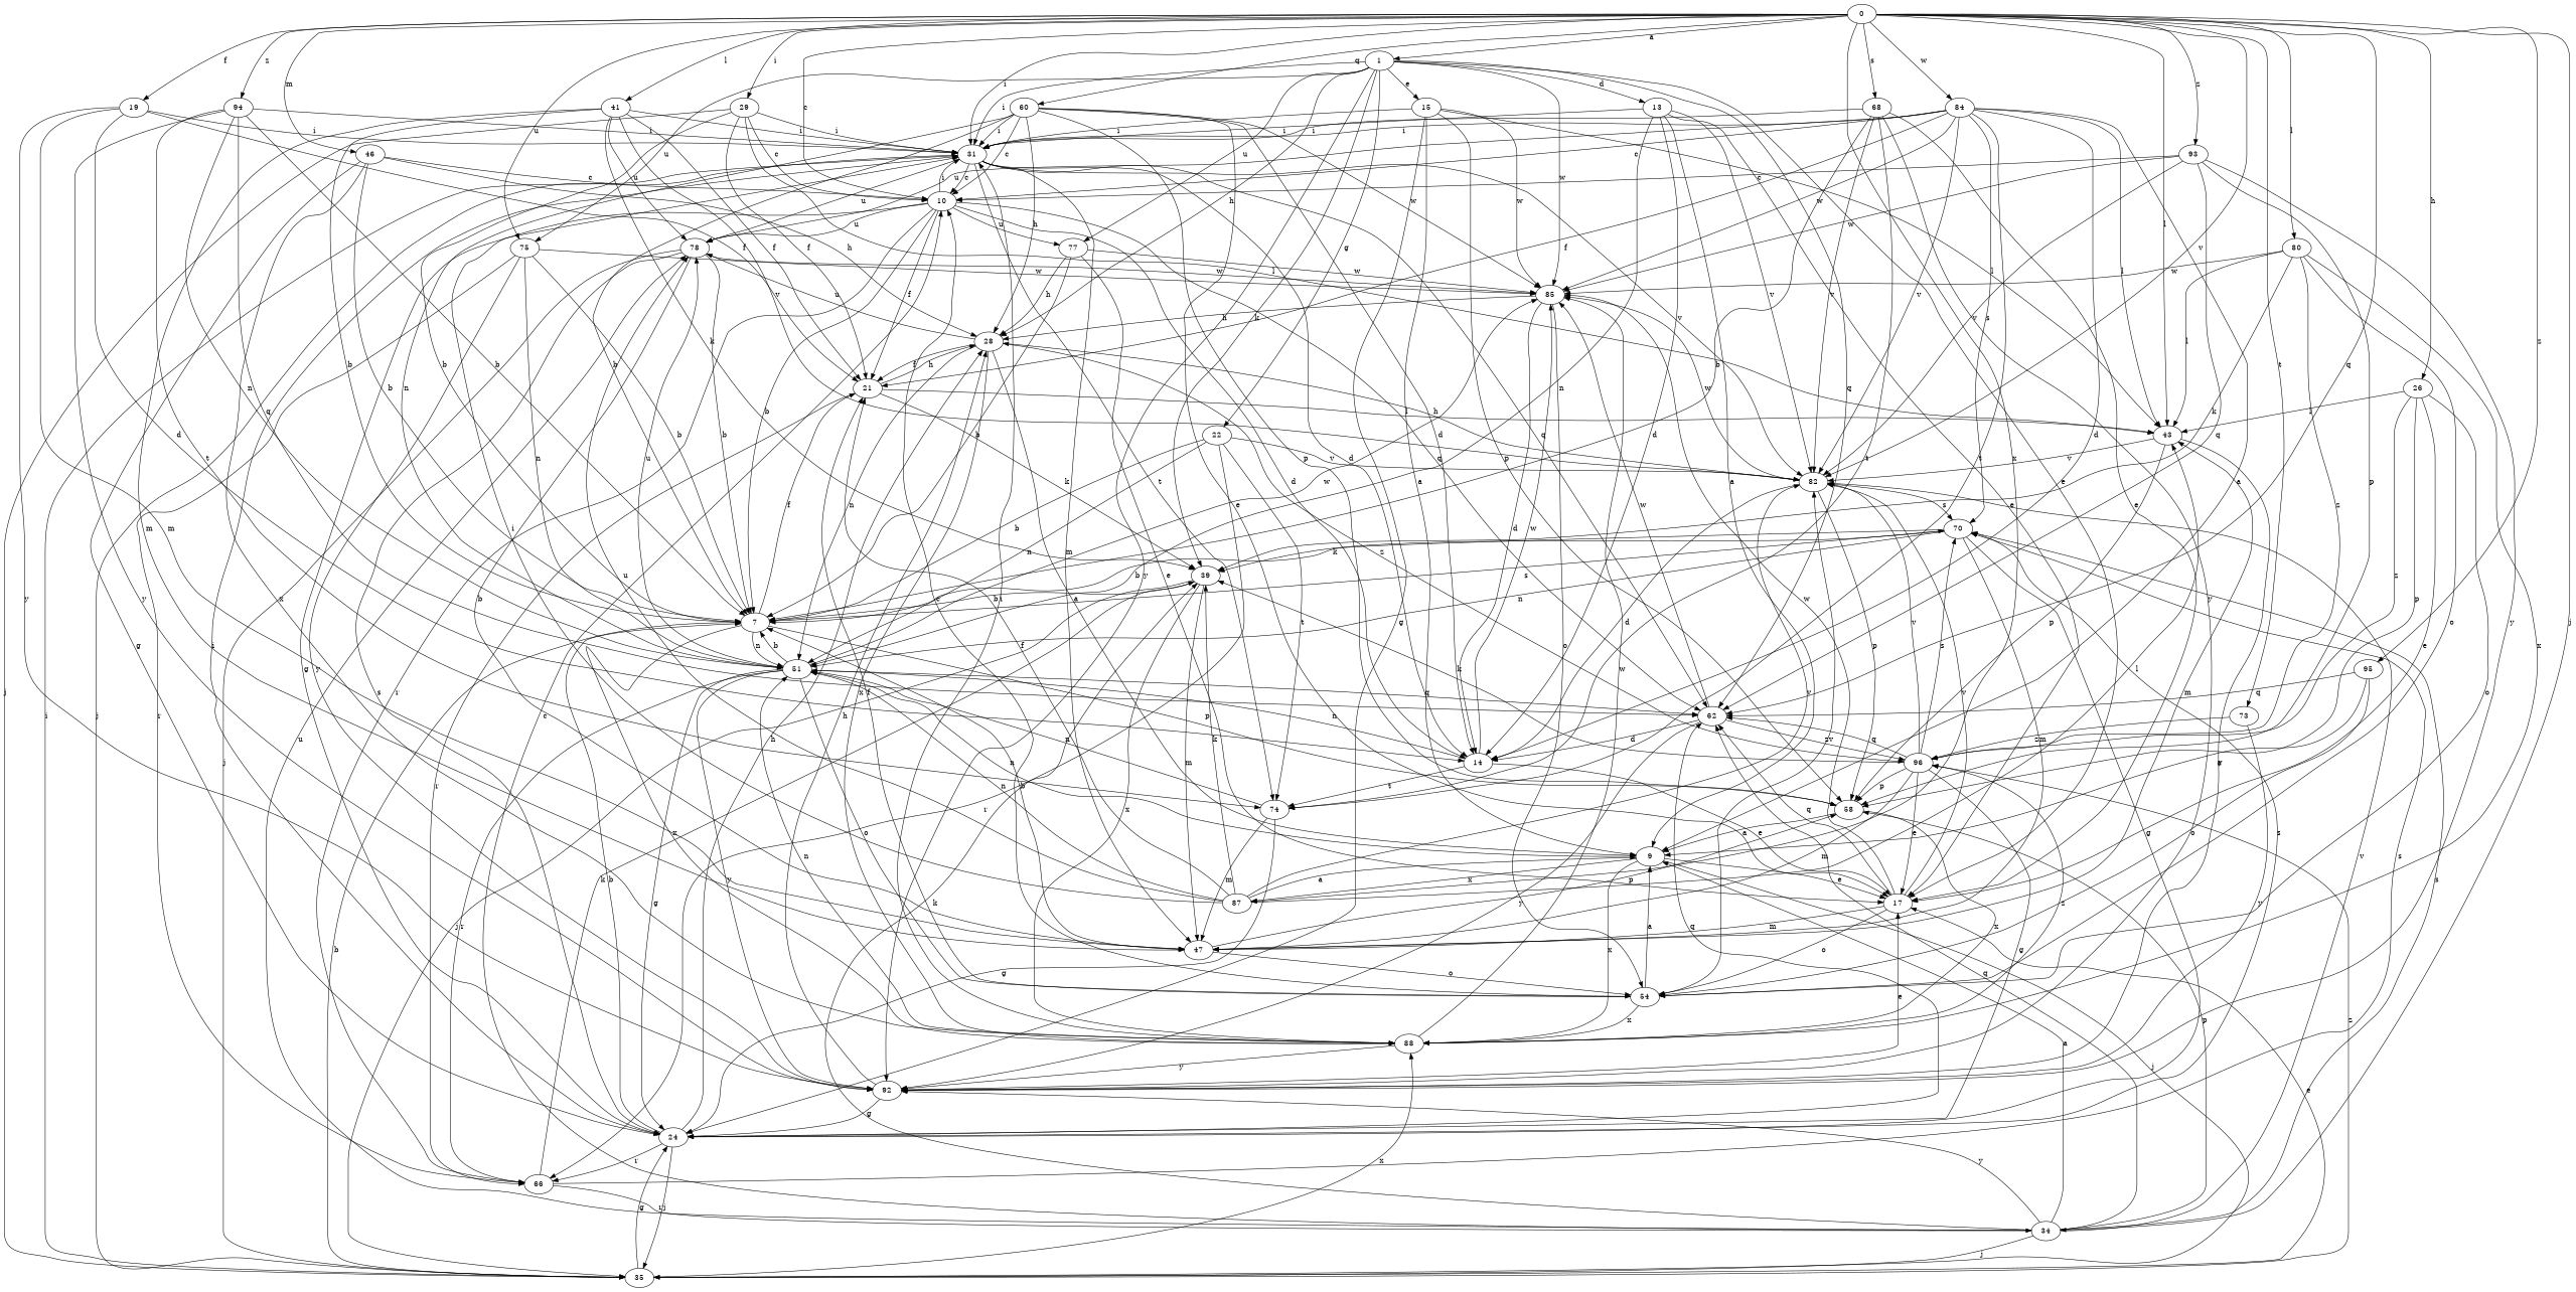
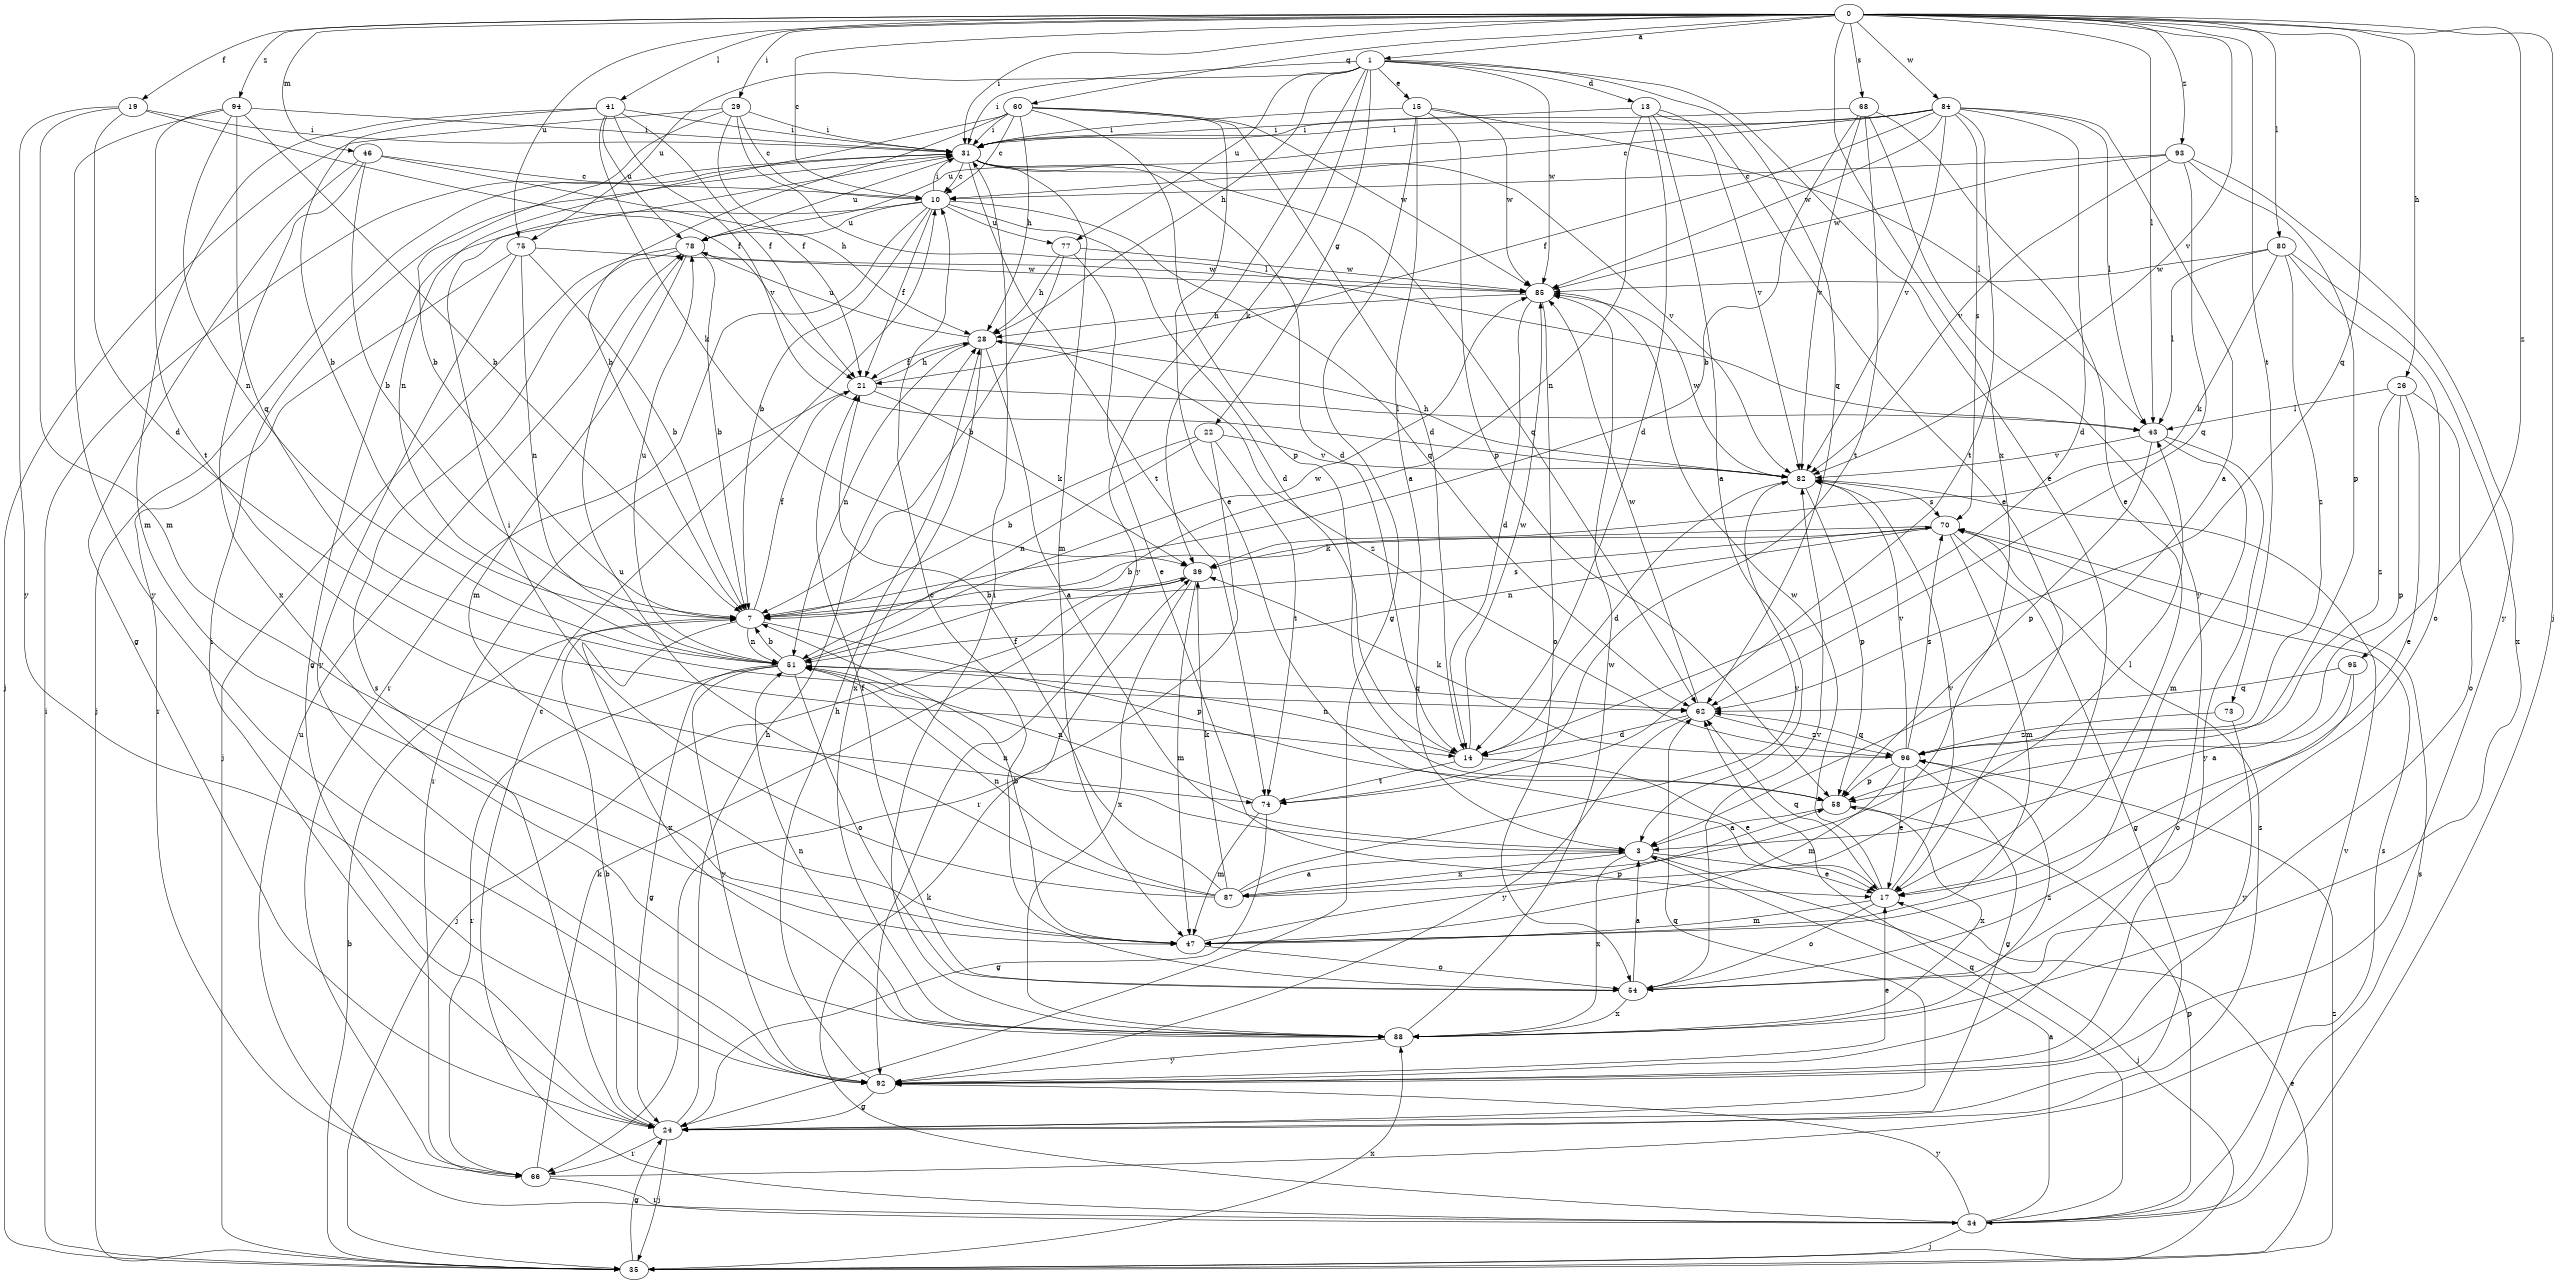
  strict digraph {
    0
    1
    10
    19
    26
    29
    31
    34
    n9 [label=80]
    41
    43
    46
    60
    62
    68
    73
    75
    82
    84
    87
    93
    94
    95
    13
    15
    17
    22
    28
    39
    77
    85
    92
    7
    21
    14
    24
    66
    78
    47
    58
    54
    96
    35
    74
-   3 [label=9]
+   3
    70
    88
    51
    0 -> 1 [label=a]
    0 -> 10 [label=c]
    0 -> 19 [label=f]
    0 -> 26 [label=h]
    0 -> 29 [label=i]
    0 -> 31 [label=i]
    0 -> 34 [label=j]
    0 -> n9 [label=l]
    0 -> 41 [label=l]
    0 -> 43 [label=l]
    0 -> 46 [label=m]
    0 -> 60 [label=q]
    0 -> 62 [label=q]
    0 -> 68 [label=s]
    0 -> 73 [label=t]
    0 -> 75 [label=u]
    0 -> 82 [label=v]
    0 -> 84 [label=w]
    0 -> 87 [label=x]
    0 -> 93 [label=z]
    0 -> 94 [label=z]
    0 -> 95 [label=z]
    1 -> 31 [label=i]
    1 -> 62 [label=q]
    1 -> 75 [label=u]
    1 -> 13 [label=d]
    1 -> 15 [label=e]
    1 -> 17 [label=e]
    1 -> 22 [label=g]
    1 -> 28 [label=h]
    1 -> 39 [label=k]
    1 -> 77 [label=u]
    1 -> 85 [label=w]
    1 -> 92 [label=y]
    10 -> 31 [label=i]
    10 -> 62 [label=q]
    10 -> 77 [label=u]
    10 -> 7 [label=b]
    10 -> 21 [label=f]
    10 -> 14 [label=d]
    10 -> 24 [label=g]
    10 -> 66 [label=r]
    10 -> 78 [label=u]
    19 -> 31 [label=i]
    19 -> 92 [label=y]
    19 -> 21 [label=f]
    19 -> 14 [label=d]
    19 -> 47 [label=m]
    26 -> 43 [label=l]
    26 -> 17 [label=e]
    26 -> 58 [label=p]
    26 -> 54 [label=o]
    26 -> 96 [label=z]
    29 -> 10 [label=c]
    29 -> 31 [label=i]
    29 -> 43 [label=l]
    29 -> 7 [label=b]
    29 -> 21 [label=f]
    29 -> 35 [label=j]
    31 -> 10 [label=c]
    31 -> 62 [label=q]
    31 -> 82 [label=v]
    31 -> 14 [label=d]
    31 -> 78 [label=u]
    31 -> 47 [label=m]
    31 -> 35 [label=j]
    31 -> 74 [label=t]
    34 -> 10 [label=c]
    34 -> 62 [label=q]
    34 -> 82 [label=v]
    34 -> 39 [label=k]
    34 -> 92 [label=y]
    34 -> 78 [label=u]
    34 -> 58 [label=p]
    34 -> 35 [label=j]
    34 -> 3 [label=a]
    34 -> 70 [label=s]
    n9 -> 43 [label=l]
    n9 -> 39 [label=k]
    n9 -> 85 [label=w]
    n9 -> 54 [label=o]
    n9 -> 96 [label=z]
    n9 -> 88 [label=x]
    41 -> 31 [label=i]
    41 -> 82 [label=v]
    41 -> 39 [label=k]
    41 -> 7 [label=b]
    41 -> 21 [label=f]
    41 -> 78 [label=u]
    41 -> 47 [label=m]
    43 -> 82 [label=v]
    43 -> 92 [label=y]
-   47 -> 43 [label=m]
+   43 -> 47 [label=m]
    43 -> 58 [label=p]
    46 -> 10 [label=c]
    46 -> 28 [label=h]
    46 -> 7 [label=b]
    46 -> 24 [label=g]
    46 -> 88 [label=x]
    60 -> 10 [label=c]
    60 -> 31 [label=i]
    60 -> 17 [label=e]
    60 -> 28 [label=h]
    60 -> 85 [label=w]
    60 -> 7 [label=b]
    60 -> 14 [label=d]
    60 -> 58 [label=p]
    60 -> 51 [label=n]
    62 -> 85 [label=w]
    62 -> 92 [label=y]
    62 -> 14 [label=d]
    62 -> 96 [label=z]
    68 -> 31 [label=i]
    68 -> 82 [label=v]
    68 -> 17 [label=e]
    68 -> 92 [label=y]
    68 -> 7 [label=b]
    68 -> 74 [label=t]
    73 -> 92 [label=y]
    73 -> 96 [label=z]
    75 -> 85 [label=w]
    75 -> 92 [label=y]
    75 -> 7 [label=b]
    75 -> 66 [label=r]
    75 -> 51 [label=n]
    82 -> 28 [label=h]
    82 -> 85 [label=w]
    82 -> 14 [label=d]
    82 -> 58 [label=p]
    82 -> 70 [label=s]
    84 -> 10 [label=c]
    84 -> 31 [label=i]
    84 -> 43 [label=l]
    84 -> 82 [label=v]
    84 -> 85 [label=w]
    84 -> 21 [label=f]
    84 -> 14 [label=d]
    84 -> 78 [label=u]
    84 -> 74 [label=t]
    84 -> 3 [label=a]
    84 -> 70 [label=s]
    87 -> 31 [label=i]
    87 -> 43 [label=l]
    87 -> 82 [label=v]
    87 -> 39 [label=k]
    87 -> 21 [label=f]
    87 -> 78 [label=u]
    87 -> 3 [label=a]
    87 -> 51 [label=n]
    93 -> 10 [label=c]
    93 -> 62 [label=q]
    93 -> 82 [label=v]
    93 -> 85 [label=w]
    93 -> 92 [label=y]
    93 -> 58 [label=p]
    94 -> 31 [label=i]
    94 -> 62 [label=q]
    94 -> 92 [label=y]
    94 -> 7 [label=b]
    94 -> 74 [label=t]
    94 -> 51 [label=n]
    95 -> 62 [label=q]
    95 -> 54 [label=o]
    95 -> 3 [label=a]
    13 -> 31 [label=i]
    13 -> 82 [label=v]
    13 -> 17 [label=e]
    13 -> 14 [label=d]
    13 -> 3 [label=a]
    13 -> 51 [label=n]
    15 -> 31 [label=i]
    15 -> 43 [label=l]
    15 -> 85 [label=w]
    15 -> 24 [label=g]
    15 -> 58 [label=p]
    15 -> 3 [label=a]
    17 -> 62 [label=q]
    17 -> 82 [label=v]
    17 -> 85 [label=w]
    17 -> 47 [label=m]
    17 -> 54 [label=o]
    22 -> 82 [label=v]
    22 -> 7 [label=b]
    22 -> 66 [label=r]
    22 -> 74 [label=t]
    22 -> 51 [label=n]
    28 -> 21 [label=f]
    28 -> 78 [label=u]
    28 -> 96 [label=z]
    28 -> 3 [label=a]
    28 -> 88 [label=x]
    28 -> 51 [label=n]
    39 -> 7 [label=b]
    39 -> 47 [label=m]
    39 -> 35 [label=j]
    39 -> 88 [label=x]
    77 -> 17 [label=e]
    77 -> 28 [label=h]
    77 -> 85 [label=w]
    77 -> 7 [label=b]
    85 -> 28 [label=h]
    85 -> 14 [label=d]
    85 -> 54 [label=o]
    92 -> 17 [label=e]
    92 -> 28 [label=h]
    92 -> 24 [label=g]
    7 -> 21 [label=f]
    7 -> 58 [label=p]
    7 -> 70 [label=s]
    7 -> 88 [label=x]
    7 -> 51 [label=n]
    21 -> 43 [label=l]
    21 -> 28 [label=h]
    21 -> 39 [label=k]
    21 -> 66 [label=r]
    14 -> 17 [label=e]
    14 -> 85 [label=w]
    14 -> 74 [label=t]
    14 -> 51 [label=n]
    24 -> 31 [label=i]
    24 -> 62 [label=q]
    24 -> 28 [label=h]
    24 -> 7 [label=b]
    24 -> 66 [label=r]
    24 -> 35 [label=j]
    24 -> 70 [label=s]
    66 -> 34 [label=r]
    66 -> 39 [label=k]
    66 -> 70 [label=s]
    78 -> 85 [label=w]
    78 -> 7 [label=b]
    78 -> 24 [label=s]
-   78 -> 47 [label=b]
+   78 -> 47 [label=m]
    78 -> 35 [label=j]
    47 -> 7 [label=b]
    47 -> 58 [label=p]
    47 -> 54 [label=o]
    58 -> 3 [label=a]
    58 -> 88 [label=x]
    54 -> 10 [label=c]
    54 -> 82 [label=v]
    54 -> 21 [label=f]
    54 -> 3 [label=a]
    54 -> 88 [label=x]
    96 -> 62 [label=q]
    96 -> 82 [label=v]
    96 -> 17 [label=e]
    96 -> 39 [label=k]
    96 -> 24 [label=g]
    96 -> 47 [label=m]
    96 -> 58 [label=p]
    96 -> 70 [label=s]
    35 -> 31 [label=i]
    35 -> 17 [label=e]
    35 -> 7 [label=b]
    35 -> 24 [label=g]
    35 -> 96 [label=z]
    35 -> 88 [label=x]
    74 -> 24 [label=g]
    74 -> 47 [label=m]
    74 -> 51 [label=n]
    3 -> 87 [label=x]
    3 -> 17 [label=e]
    3 -> 35 [label=j]
    3 -> 88 [label=x]
    3 -> 51 [label=n]
    70 -> 39 [label=k]
    70 -> 7 [label=b]
    70 -> 24 [label=g]
    70 -> 47 [label=m]
    70 -> 51 [label=n]
    88 -> 31 [label=i]
    88 -> 85 [label=w]
    88 -> 92 [label=y]
    88 -> 96 [label=z]
    88 -> 51 [label=n]
    51 -> 62 [label=q]
    51 -> 85 [label=w]
    51 -> 92 [label=y]
    51 -> 7 [label=b]
    51 -> 24 [label=g]
    51 -> 66 [label=r]
    51 -> 78 [label=u]
    51 -> 54 [label=o]
  }
